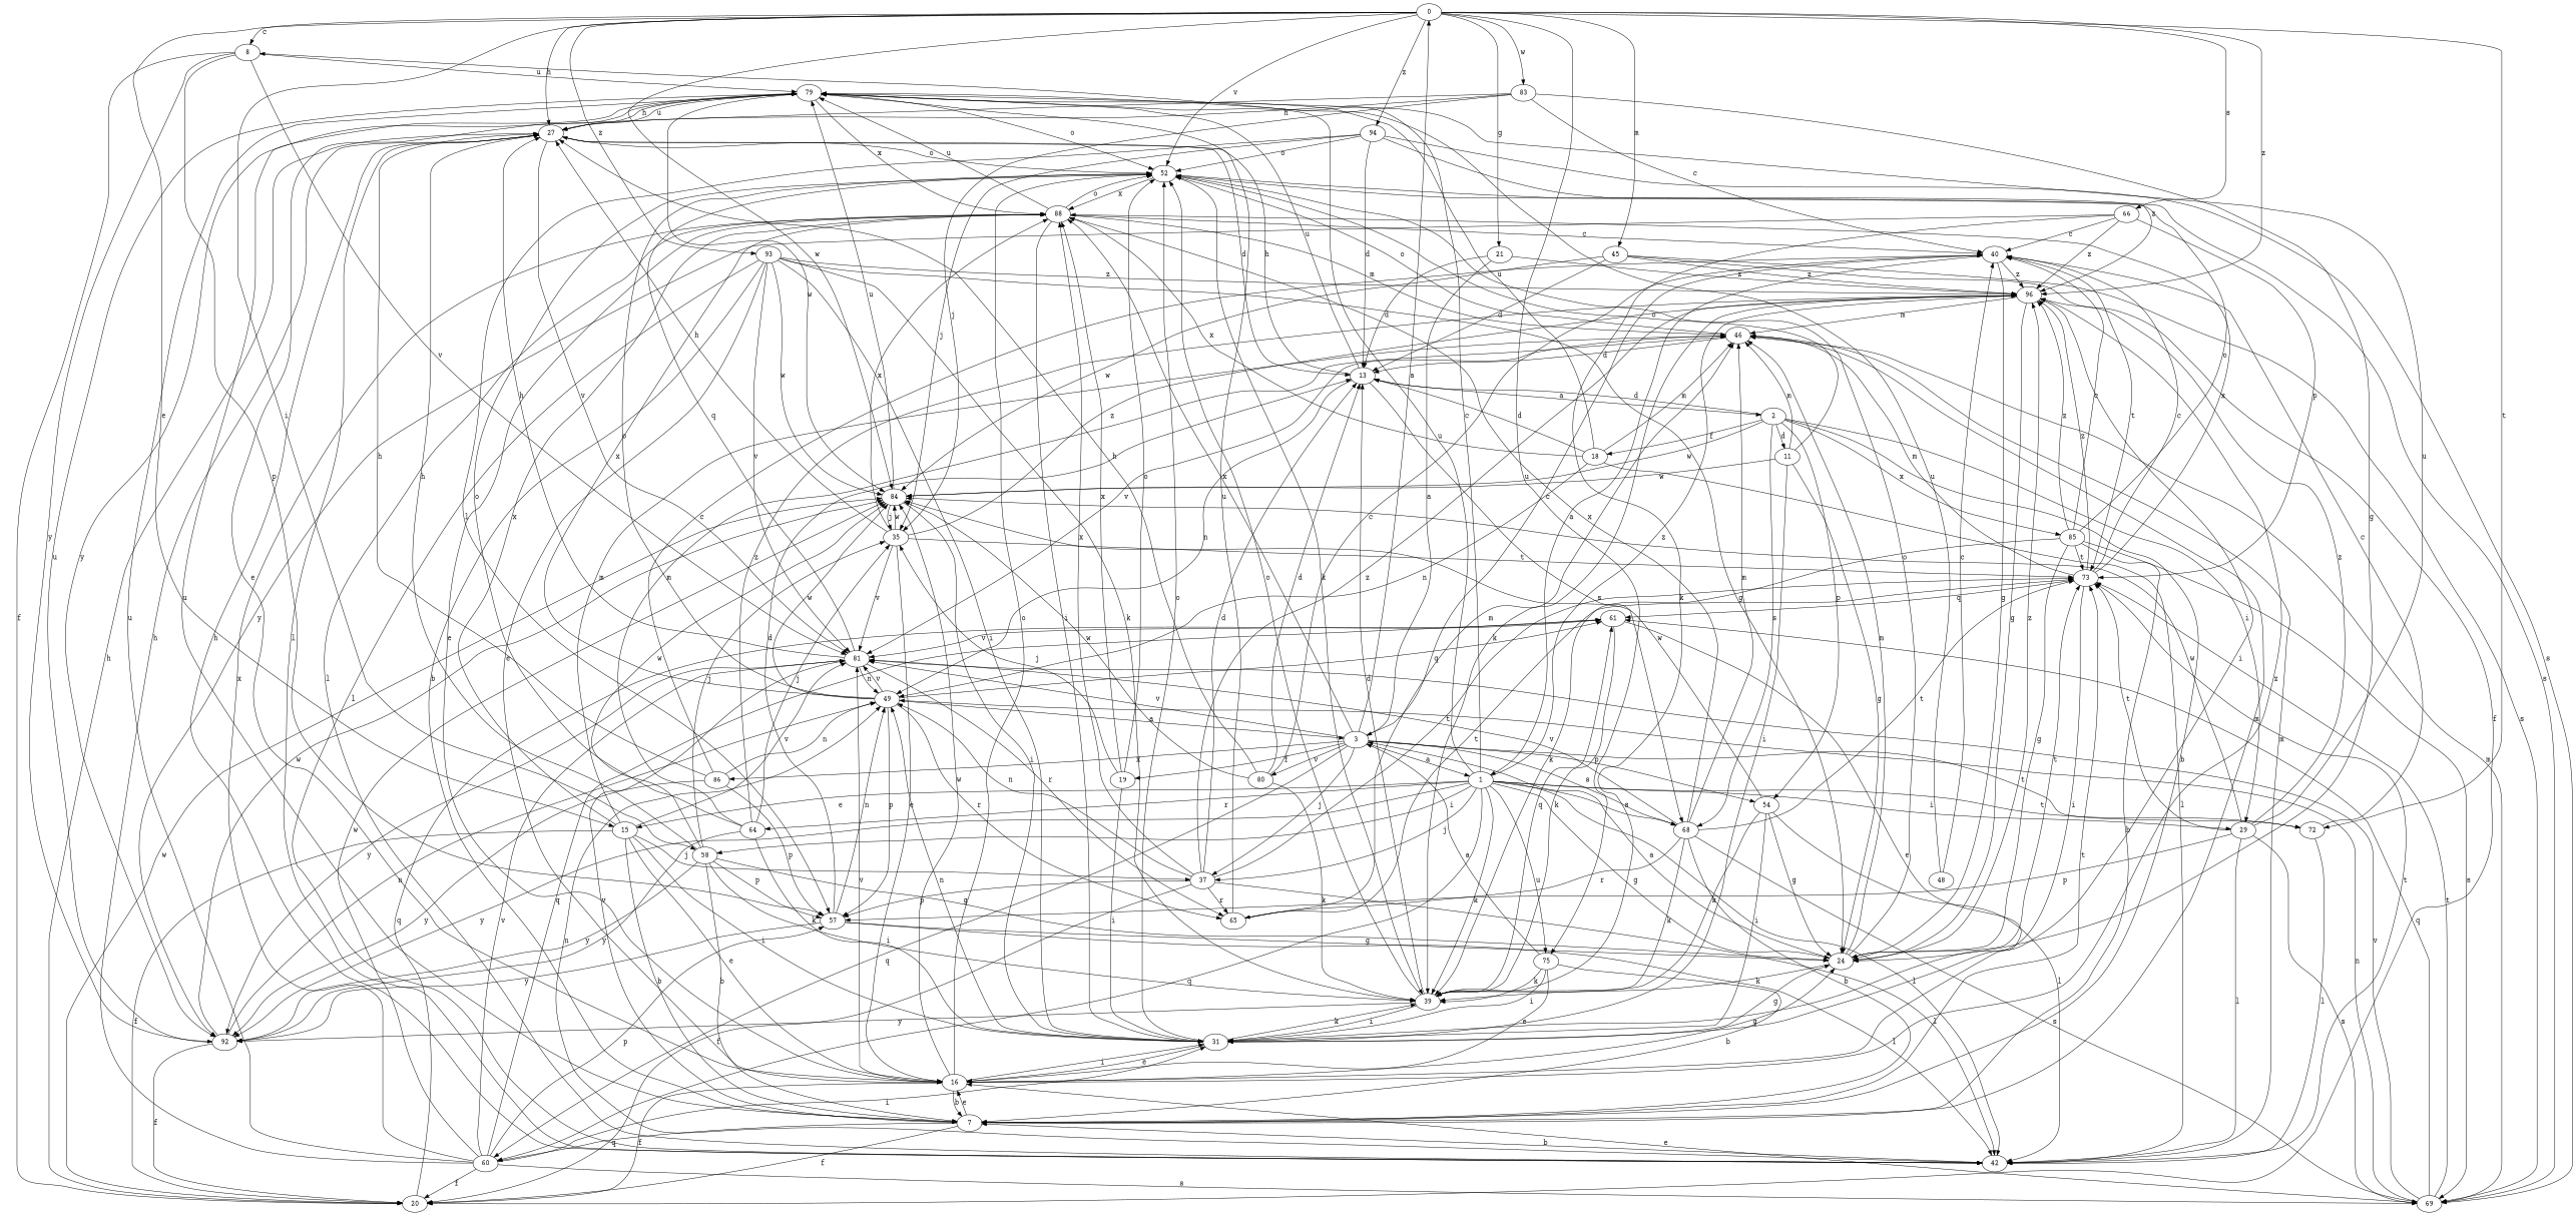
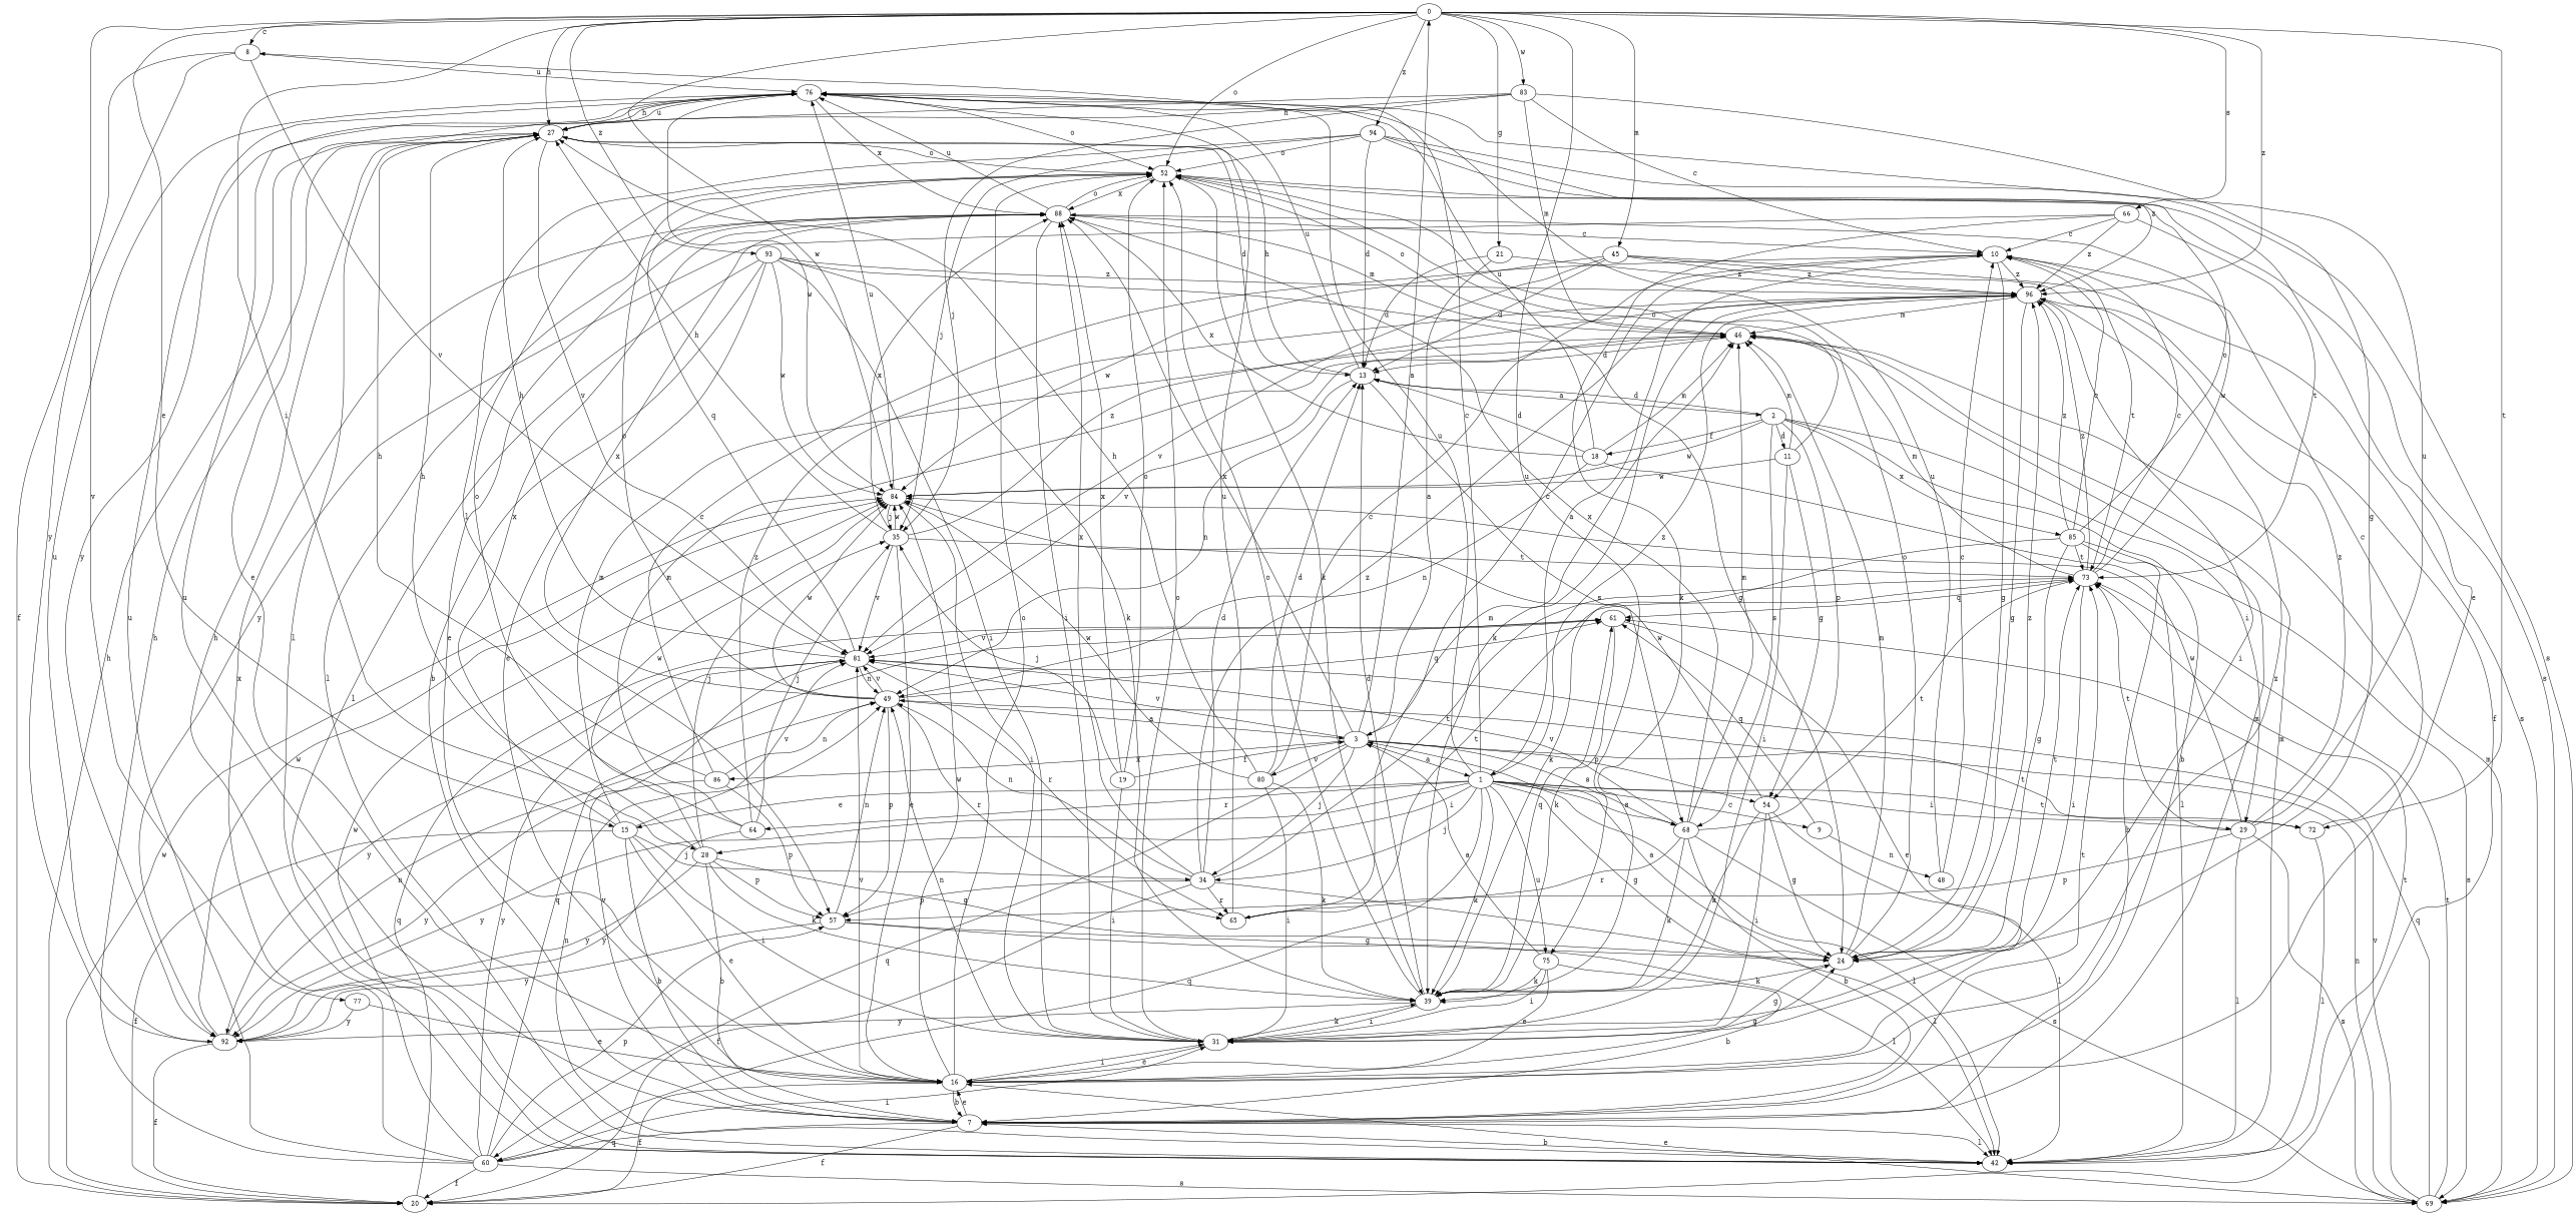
  strict digraph {
    fontname="Courier Prime"
    node [fontname="Courier Prime"]
    edge [fontname="Courier Prime"]
    0
    8
    15
    21
    27
-   28 [label=58]
+   28
    45
    52
    66
    72
    75
+   77
    83
    84
    93
    94
    96
-   76 [label=79]
+   76
    92
    81
    20
    57
-   34 [label=37]
+   34
    7
    88
    16
    46
    31
    13
    3
    42
    24
    39
    35
    69
-   10 [label=40]
+   10
    73
    1
+   9
    29
    60
    64
    68
    48
    61
    49
    65
    2
    11
    18
    54
    85
    19
    80
    86
    0 -> 8 [label=c]
    0 -> 15 [label=e]
    0 -> 21 [label=g]
    0 -> 27 [label=h]
    0 -> 28 [label=i]
    0 -> 45 [label=m]
-   0 -> 52 [label=v]
+   0 -> 52 [label=o]
    0 -> 66 [label=s]
    0 -> 72 [label=t]
    0 -> 75 [label=u]
+   0 -> 77 [label=v]
    0 -> 83 [label=w]
    0 -> 84 [label=w]
    0 -> 93 [label=z]
    0 -> 94 [label=z]
    0 -> 96 [label=z]
    8 -> 76 [label=u]
    8 -> 92 [label=y]
    8 -> 81 [label=v]
    8 -> 20 [label=f]
-   8 -> 57 [label=p]
    15 -> 81 [label=v]
    15 -> 20 [label=f]
    15 -> 34 [label=j]
    15 -> 7 [label=b]
    15 -> 88 [label=x]
    15 -> 16 [label=e]
    15 -> 46 [label=m]
    15 -> 31 [label=i]
    21 -> 96 [label=z]
    21 -> 13 [label=d]
    21 -> 3 [label=a]
    27 -> 52 [label=o]
    27 -> 76 [label=u]
    27 -> 81 [label=v]
    27 -> 13 [label=d]
    27 -> 42 [label=l]
    28 -> 27 [label=h]
    28 -> 84 [label=w]
    28 -> 92 [label=y]
    28 -> 57 [label=p]
    28 -> 7 [label=b]
    28 -> 24 [label=g]
    28 -> 39 [label=k]
    28 -> 35 [label=j]
    45 -> 84 [label=w]
    45 -> 96 [label=z]
    45 -> 20 [label=f]
    45 -> 13 [label=d]
    45 -> 69 [label=s]
    52 -> 88 [label=x]
    52 -> 39 [label=k]
    52 -> 69 [label=s]
    66 -> 96 [label=z]
    66 -> 92 [label=y]
    66 -> 39 [label=k]
    66 -> 10 [label=c]
-   66 -> 73 [label=p]
+   66 -> 73 [label=t]
    72 -> 42 [label=l]
    72 -> 10 [label=c]
    75 -> 7 [label=b]
    75 -> 16 [label=e]
    75 -> 31 [label=i]
    75 -> 3 [label=a]
    75 -> 39 [label=k]
+   77 -> 92 [label=y]
+   77 -> 16 [label=e]
    83 -> 27 [label=h]
    83 -> 92 [label=y]
+   83 -> 46 [label=m]
    83 -> 24 [label=g]
    83 -> 35 [label=j]
    83 -> 10 [label=c]
    84 -> 76 [label=u]
    84 -> 31 [label=i]
    84 -> 35 [label=j]
    93 -> 84 [label=w]
    93 -> 96 [label=z]
-   93 -> 81 [label=v]
+   45 -> 81 [label=v]
    93 -> 7 [label=b]
    93 -> 16 [label=e]
    93 -> 31 [label=i]
    93 -> 42 [label=l]
    93 -> 24 [label=g]
    93 -> 39 [label=k]
    94 -> 52 [label=o]
    94 -> 96 [label=z]
    94 -> 57 [label=l]
+   94 -> 16 [label=e]
    94 -> 13 [label=d]
    94 -> 35 [label=j]
    94 -> 69 [label=s]
    96 -> 46 [label=m]
    96 -> 31 [label=i]
    96 -> 24 [label=g]
    96 -> 39 [label=k]
    76 -> 27 [label=h]
    76 -> 52 [label=o]
    76 -> 84 [label=w]
    76 -> 88 [label=x]
    76 -> 16 [label=e]
    92 -> 84 [label=w]
    92 -> 76 [label=u]
    92 -> 20 [label=f]
    92 -> 49 [label=n]
    81 -> 27 [label=h]
    81 -> 52 [label=q]
    81 -> 92 [label=y]
    81 -> 49 [label=n]
    81 -> 65 [label=r]
    20 -> 27 [label=h]
    20 -> 84 [label=w]
    20 -> 61 [label=q]
    57 -> 92 [label=y]
-   57 -> 13 [label=d]
    57 -> 42 [label=l]
    57 -> 24 [label=g]
    57 -> 49 [label=n]
    34 -> 96 [label=z]
    34 -> 20 [label=f]
    34 -> 57 [label=p]
    34 -> 88 [label=x]
    34 -> 13 [label=d]
    34 -> 42 [label=l]
    34 -> 73 [label=t]
    34 -> 49 [label=n]
    34 -> 65 [label=r]
    7 -> 76 [label=u]
    7 -> 81 [label=v]
    7 -> 20 [label=f]
    7 -> 16 [label=e]
    7 -> 46 [label=m]
+   7 -> 42 [label=l]
    7 -> 73 [label=t]
    7 -> 60 [label=q]
    88 -> 52 [label=o]
    88 -> 76 [label=u]
    88 -> 16 [label=e]
    88 -> 46 [label=m]
    88 -> 31 [label=i]
    88 -> 42 [label=l]
    88 -> 10 [label=c]
    16 -> 52 [label=o]
    16 -> 84 [label=w]
    16 -> 96 [label=z]
    16 -> 81 [label=v]
    16 -> 20 [label=f]
    16 -> 7 [label=b]
    16 -> 31 [label=i]
    16 -> 24 [label=g]
    46 -> 52 [label=o]
    46 -> 81 [label=v]
    46 -> 13 [label=d]
    31 -> 52 [label=o]
    31 -> 16 [label=e]
    31 -> 24 [label=g]
    31 -> 39 [label=k]
    31 -> 49 [label=n]
    13 -> 27 [label=h]
    13 -> 76 [label=u]
    13 -> 68 [label=s]
    13 -> 49 [label=n]
    13 -> 2 [label=a]
    3 -> 0 [label=a]
    3 -> 72 [label=t]
    3 -> 81 [label=v]
    3 -> 34 [label=j]
    3 -> 88 [label=x]
    3 -> 10 [label=c]
    3 -> 1 [label=a]
    3 -> 60 [label=q]
    3 -> 68 [label=s]
    3 -> 54 [label=p]
-   3 -> 19 [label=f]
+   19 -> 3 [label=f]
    3 -> 80 [label=v]
    3 -> 86 [label=x]
    42 -> 27 [label=h]
    42 -> 7 [label=b]
    42 -> 46 [label=m]
    42 -> 73 [label=t]
    42 -> 49 [label=n]
    24 -> 52 [label=o]
    24 -> 96 [label=z]
    24 -> 46 [label=m]
    24 -> 3 [label=a]
    24 -> 39 [label=k]
    24 -> 73 [label=t]
    39 -> 52 [label=o]
    39 -> 92 [label=y]
    39 -> 31 [label=i]
    39 -> 13 [label=d]
    39 -> 61 [label=q]
    35 -> 27 [label=h]
    35 -> 84 [label=w]
    35 -> 96 [label=z]
    35 -> 81 [label=v]
    35 -> 88 [label=x]
    35 -> 16 [label=e]
    35 -> 73 [label=t]
    69 -> 81 [label=v]
    69 -> 16 [label=e]
    69 -> 46 [label=m]
    69 -> 73 [label=t]
    69 -> 61 [label=q]
    69 -> 49 [label=n]
    10 -> 96 [label=z]
    10 -> 24 [label=g]
    10 -> 73 [label=t]
    10 -> 1 [label=a]
    73 -> 96 [label=z]
-   73 -> 88 [label=x]
+   73 -> 88 [label=w]
    73 -> 46 [label=m]
    73 -> 31 [label=i]
    73 -> 10 [label=c]
    73 -> 61 [label=q]
    1 -> 8 [label=c]
    1 -> 15 [label=e]
    1 -> 28 [label=i]
    1 -> 72 [label=t]
    1 -> 75 [label=u]
    1 -> 96 [label=z]
    1 -> 76 [label=u]
    1 -> 92 [label=y]
    1 -> 34 [label=j]
    1 -> 42 [label=l]
    1 -> 24 [label=g]
    1 -> 39 [label=k]
+   1 -> 9 [label=c]
    1 -> 29 [label=i]
    1 -> 60 [label=q]
    1 -> 64 [label=r]
    1 -> 68 [label=s]
+   9 -> 48 [label=n]
+   9 -> 61 [label=q]
    29 -> 84 [label=w]
    29 -> 96 [label=z]
    29 -> 76 [label=u]
    29 -> 57 [label=p]
    29 -> 42 [label=l]
    29 -> 69 [label=s]
    29 -> 73 [label=t]
    60 -> 27 [label=h]
    60 -> 84 [label=w]
    60 -> 76 [label=u]
-   60 -> 81 [label=v]
+   60 -> 81 [label=y]
    60 -> 20 [label=f]
    60 -> 57 [label=p]
    60 -> 88 [label=x]
    60 -> 31 [label=i]
    60 -> 69 [label=s]
    60 -> 61 [label=q]
    64 -> 52 [label=o]
    64 -> 96 [label=z]
    64 -> 92 [label=y]
    64 -> 46 [label=m]
-   64 -> 31 [label=i]
+   80 -> 31 [label=i]
    64 -> 35 [label=j]
    68 -> 81 [label=v]
    68 -> 7 [label=b]
    68 -> 88 [label=x]
    68 -> 46 [label=m]
    68 -> 39 [label=k]
    68 -> 69 [label=s]
    68 -> 73 [label=t]
    68 -> 65 [label=r]
    48 -> 76 [label=u]
    48 -> 10 [label=c]
    61 -> 81 [label=v]
    61 -> 16 [label=e]
    61 -> 39 [label=k]
    49 -> 52 [label=o]
    49 -> 84 [label=w]
    49 -> 81 [label=v]
    49 -> 57 [label=p]
    49 -> 88 [label=x]
    49 -> 3 [label=a]
    49 -> 61 [label=q]
    49 -> 65 [label=r]
    65 -> 76 [label=u]
    65 -> 46 [label=m]
    65 -> 73 [label=t]
    2 -> 84 [label=w]
    2 -> 7 [label=b]
    2 -> 13 [label=d]
    2 -> 29 [label=i]
    2 -> 68 [label=s]
    2 -> 11 [label=d]
    2 -> 18 [label=f]
    2 -> 54 [label=p]
    2 -> 85 [label=x]
    11 -> 52 [label=o]
    11 -> 84 [label=w]
    11 -> 46 [label=m]
    11 -> 31 [label=i]
-   11 -> 24 [label=g]
+   11 -> 54 [label=g]
    18 -> 76 [label=u]
    18 -> 88 [label=x]
    18 -> 46 [label=m]
    18 -> 13 [label=d]
    18 -> 42 [label=l]
    18 -> 49 [label=n]
    54 -> 84 [label=w]
    54 -> 31 [label=i]
    54 -> 42 [label=l]
    54 -> 24 [label=g]
    54 -> 39 [label=k]
    85 -> 52 [label=o]
    85 -> 96 [label=z]
    85 -> 7 [label=b]
    85 -> 24 [label=g]
    85 -> 39 [label=k]
    85 -> 69 [label=s]
    85 -> 10 [label=c]
    85 -> 73 [label=t]
    19 -> 52 [label=o]
    19 -> 88 [label=x]
    19 -> 31 [label=i]
    19 -> 35 [label=j]
    80 -> 27 [label=h]
    80 -> 84 [label=w]
    80 -> 13 [label=d]
    80 -> 39 [label=k]
    80 -> 10 [label=c]
    86 -> 27 [label=h]
    86 -> 92 [label=y]
    86 -> 57 [label=p]
    86 -> 10 [label=c]
    86 -> 49 [label=n]
  }
